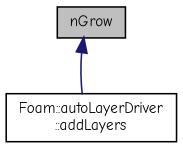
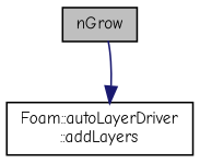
  digraph {
    rankdir=TB
    fontname="Comic Neue"
    node [color=black fontname="Comic Neue" fontsize=10 shape=record]
    n1 [fillcolor=grey75 fontcolor=black height=0.2 label=nGrow style=filled width=0.4]
    n2 [height=0.2 label="Foam::autoLayerDriver\l::addLayers" width=0.4]
-   n1 -> n2 [color=midnightblue dir=back fontname="Comic Neue" fontsize=10 labelfontname=Helvetica labelfontsize=10 style=solid]
+   n2 -> n1 [color=midnightblue dir=back fontname="Comic Neue" fontsize=10 labelfontname=Helvetica labelfontsize=10 style=solid]
  }
